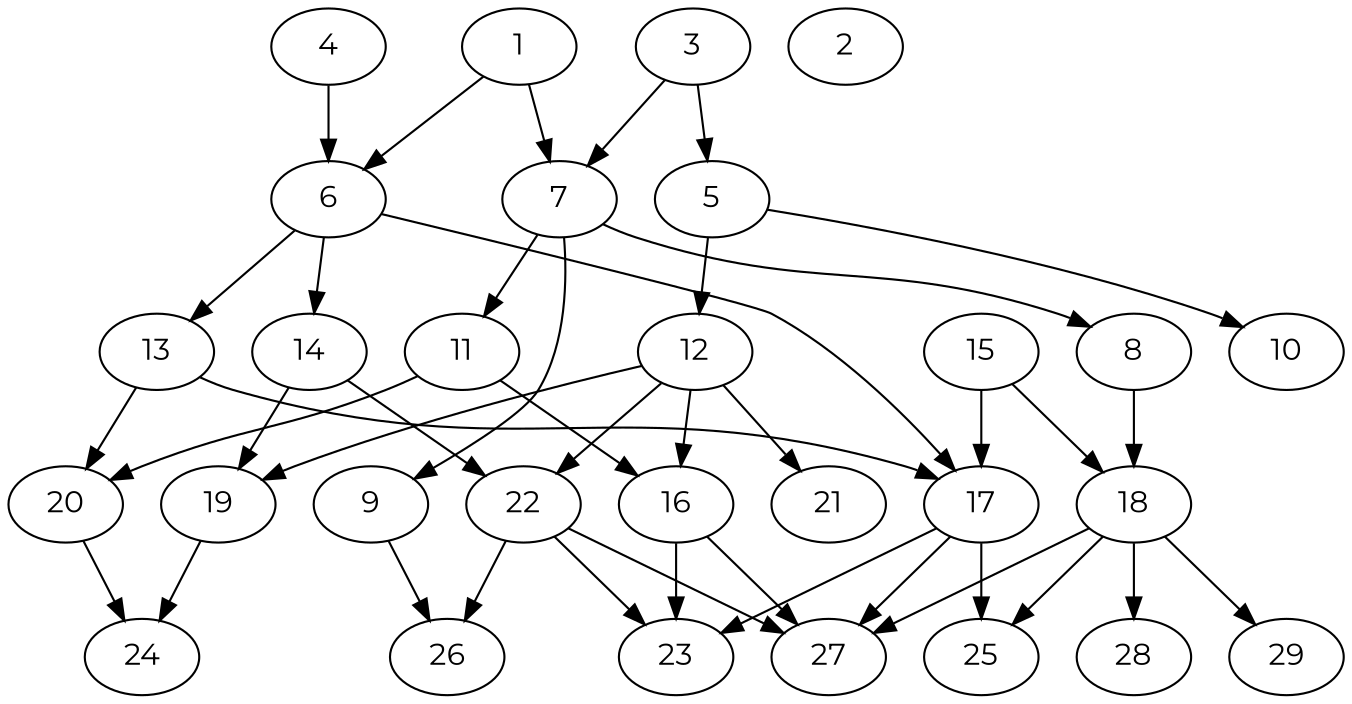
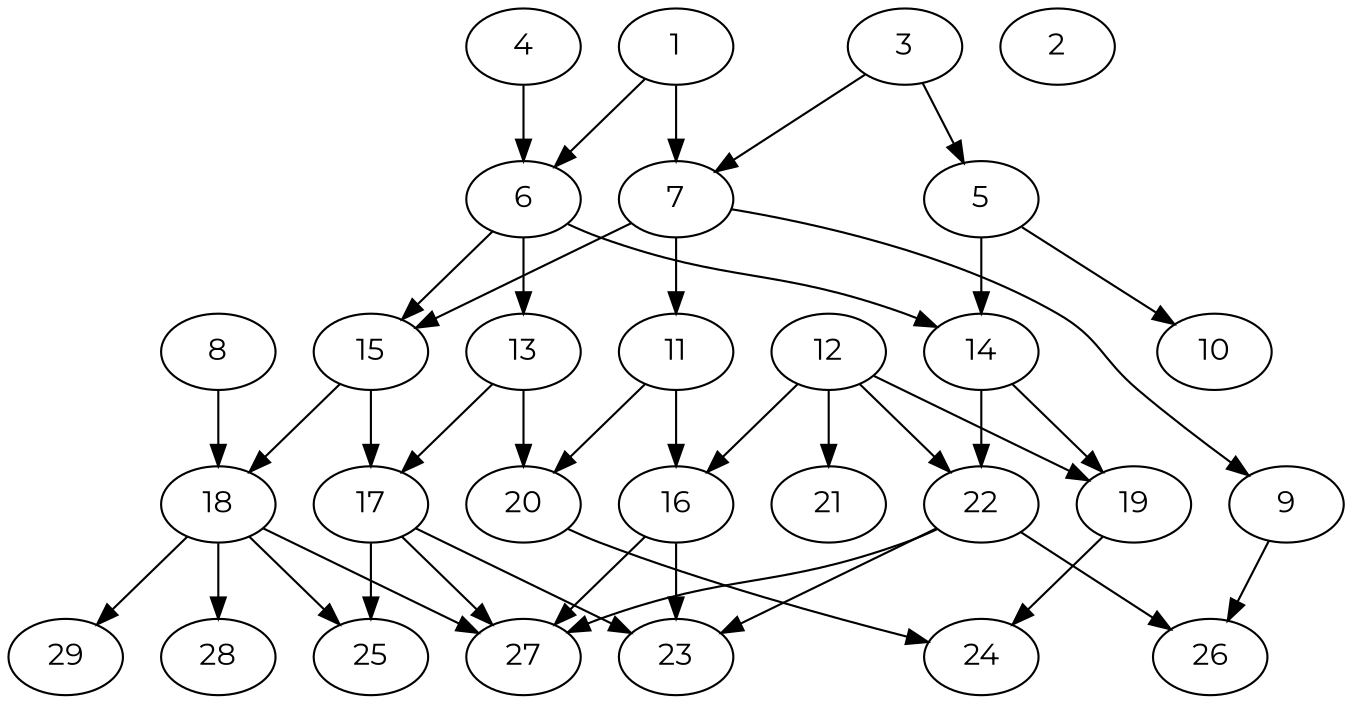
  digraph {
    fontname=Montserrat
    node [alpha=0.03 fontname=Montserrat]
    edge [fontname=Montserrat]
    1 [alpha=0.06 expect_size=1238863971631434]
    6 [alpha=0.01 expect_size=112918133231033778176]
    7 [alpha=0.18 expect_size=202794592712001408]
    13 [alpha=0.12 expect_size=213259871164943040512]
    14 [alpha=0.19 expect_size=14395429510436168]
    15 [expect_size=171045821089836]
    8 [alpha=0.14 expect_size=24409039761604560]
    9 [alpha=0.04 expect_size=4502887215617413]
    11 [alpha=0.18 expect_size=536621874818321920]
    20 [expect_size=64658701928591096]
    17 [alpha=0.16 expect_size=15808903528488894464]
    22 [alpha=0.11 expect_size=119677257208172128]
    19 [alpha=0.10 expect_size=2717063287615183]
    18 [alpha=0.05 expect_size=909213731744787]
    26 [alpha=0.11 expect_size=270007658526115936]
    16 [alpha=0.18 expect_size=10160270031599836]
    2 [alpha=0.01 expect_size=3776212178097405952]
    3 [alpha=0.11 expect_size=7257574762673633]
    5 [alpha=0.01 expect_size=267894131692759]
    10 [alpha=0.05 expect_size=40778394052329472000]
    12 [alpha=0.12 expect_size=94305983057673472]
    21 [expect_size=415334414243856384]
    4 [alpha=0.16 expect_size=614971382833782400]
    27 [alpha=0.02 expect_size=200502629745852768]
    23 [expect_size=12665061856650461184]
    24 [alpha=0.01 expect_size=288531712709914688]
    25 [alpha=0.16 expect_size=1444158844482650]
    28 [expect_size=4186838283112886]
    29 [alpha=0.07 expect_size=88444197330625168]
    1 -> 6
    1 -> 7
    6 -> 13
    6 -> 14
-   6 -> 17
-   7 -> 8
+   6 -> 15
+   7 -> 15
    7 -> 9
    7 -> 11
    13 -> 20
    13 -> 17
    14 -> 22
    14 -> 19
    15 -> 17
    15 -> 18
    8 -> 18
    9 -> 26
    11 -> 20
    11 -> 16
    20 -> 24
    17 -> 27
    17 -> 23
    17 -> 25
    22 -> 26
    22 -> 27
    22 -> 23
    19 -> 24
    18 -> 27
    18 -> 25
    18 -> 28
    18 -> 29
    16 -> 27
    16 -> 23
    3 -> 7
    3 -> 5
    5 -> 10
-   5 -> 12
+   5 -> 14
    12 -> 22
    12 -> 19
    12 -> 16
    12 -> 21
    4 -> 6
  }
